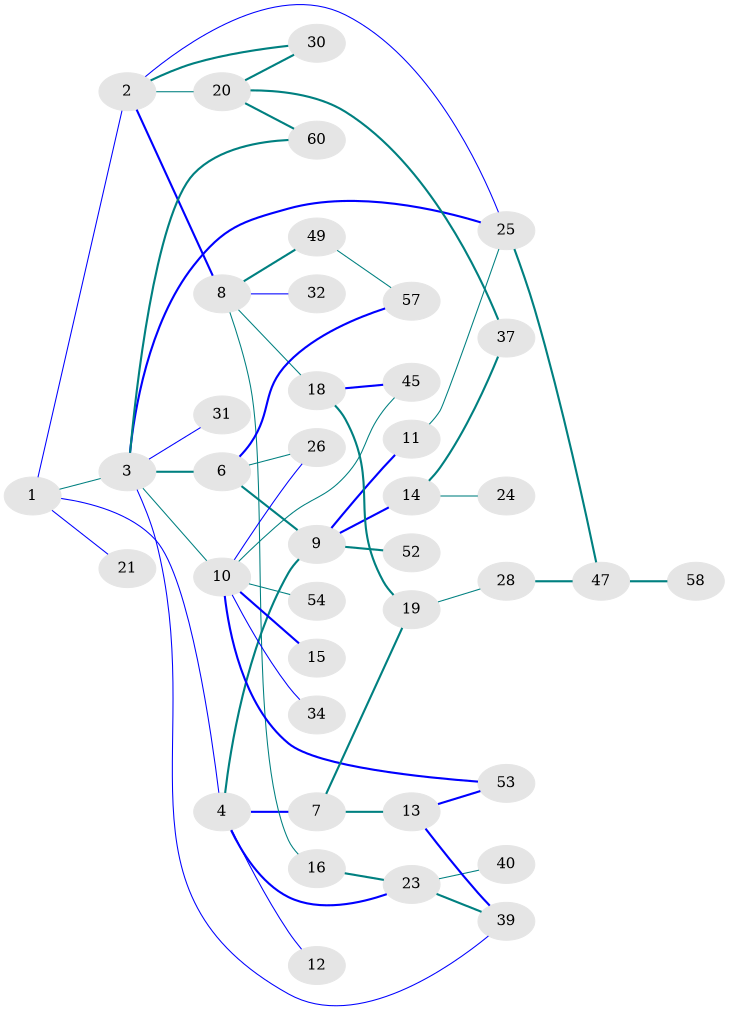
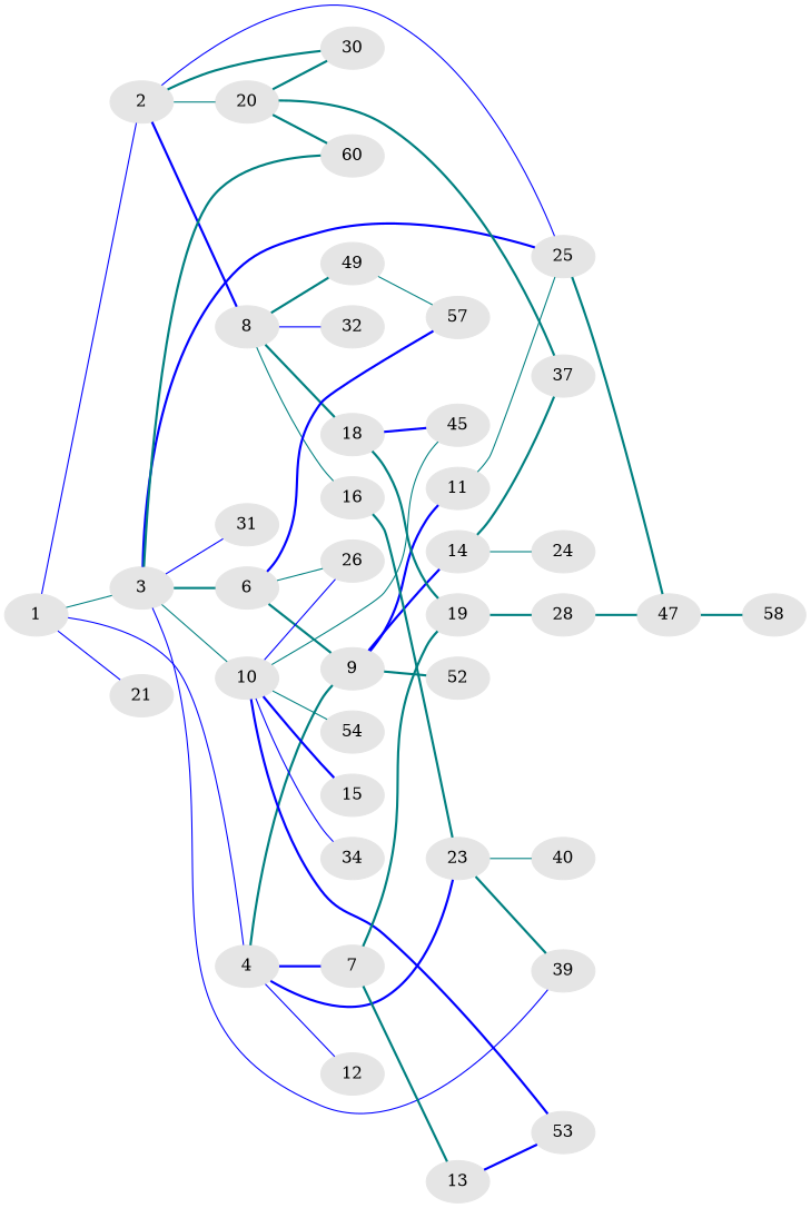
  graph {
    rankdir=LR
    node [color=gray90 style=filled]
    edge [color=teal style=bold]
    1 [super="+56"]
    2 [super="+46"]
    3 [super="+5"]
    4 [super="+48"]
    21
    8 [super="+22"]
    20 [super="+32"]
    25 [super="+43"]
    30 [super="+33"]
    6 [super="+55"]
    10 [super="+41"]
    31
    39 [super="+61"]
    60
    7
    9 [super="+36"]
    12 [super="+17"]
    23 [super="+38"]
    16 [super="+51"]
    18 [super="+50"]
    49
    n22 [label=32]
    37 [super="+44"]
    47
    26 [super="+59"]
    57
    15
    34
    45
    53
    54
    13 [super="+35"]
    19 [super="+27"]
    11
    14
    52
    40 [super="+64"]
    28 [super="+29"]
    24 [super="+42"]
    58 [super="+63"]
    1 -- 2 [color=blue style=solid]
    1 -- 3 [style=solid]
    1 -- 4 [color=blue style=solid]
    1 -- 21 [color=blue style=solid]
    2 -- 8 [color=blue]
    2 -- 20 [style=solid]
    2 -- 25 [color=blue style=solid]
    2 -- 30
    3 -- 25 [color=blue]
    3 -- 6
    3 -- 10 [style=solid weight=2]
    3 -- 31 [color=blue style=solid]
    3 -- 39 [color=blue style=solid]
    3 -- 60
    4 -- 7 [color=blue]
    4 -- 9
    4 -- 12 [color=blue style=solid]
    4 -- 23 [color=blue]
    8 -- 16 [style=solid]
-   8 -- 18 [style=solid]
+   8 -- 18
    8 -- 49
    8 -- n22 [color=blue style=solid]
    20 -- 30
    20 -- 60
    20 -- 37
    25 -- 47
    6 -- 9
    6 -- 26 [style=solid]
    6 -- 57 [color=blue]
    10 -- 26 [color=blue style=solid]
    10 -- 15 [color=blue]
    10 -- 34 [color=blue style=solid]
    10 -- 45 [style=solid]
    10 -- 53 [color=blue]
    10 -- 54 [style=solid]
    7 -- 13
    7 -- 19
    9 -- 11 [color=blue]
    9 -- 14 [color=blue]
    9 -- 52
    23 -- 39
    23 -- 40 [style=solid]
    16 -- 23
    18 -- 45 [color=blue]
    18 -- 19
    49 -- 57 [style=solid]
    47 -- 58
-   13 -- 39 [color=blue]
    13 -- 53 [color=blue]
-   19 -- 28 [style=solid]
+   19 -- 28
    11 -- 25 [style=solid]
    14 -- 37
    14 -- 24 [style=solid]
    28 -- 47 [weight=2]
  }
